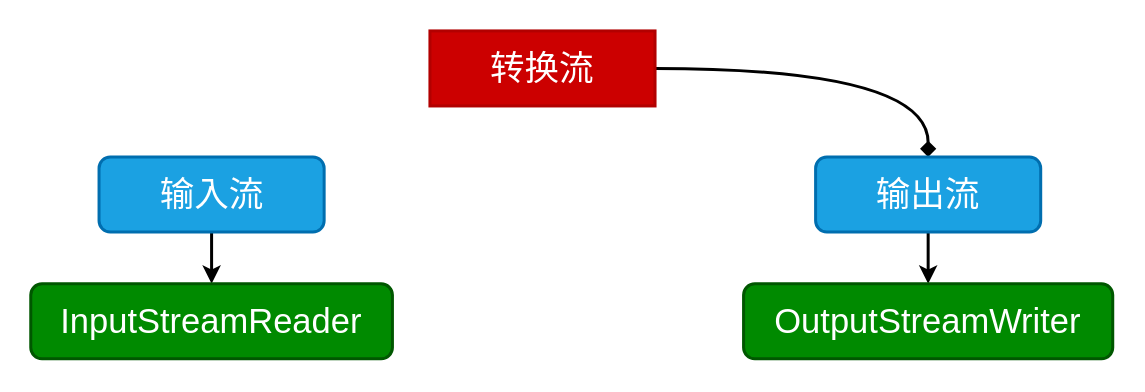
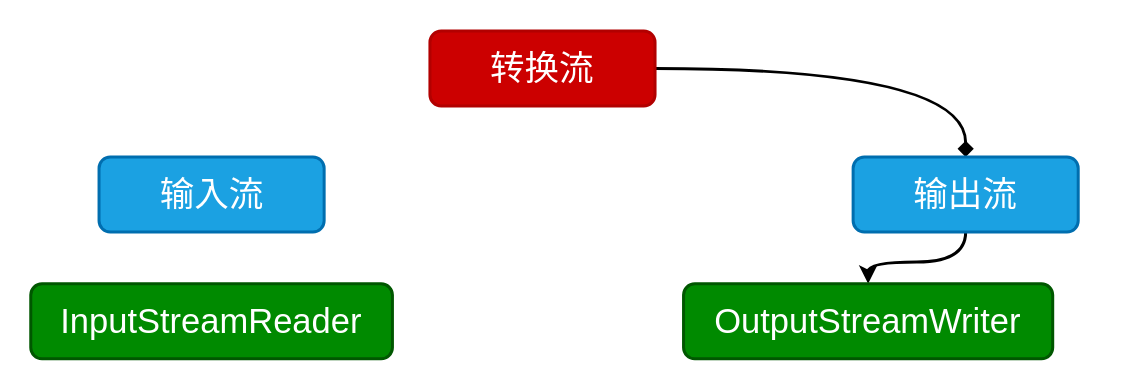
  <mxCell id="0" />
  <mxCell id="1" parent="0" />
  <mxCell id="2" style="edgeStyle=orthogonalEdgeStyle;rounded=0;orthogonalLoop=1;jettySize=auto;html=1;exitX=1;exitY=0.5;exitDx=0;exitDy=0;entryX=0.5;entryY=0;entryDx=0;entryDy=0;curved=1;strokeWidth=2;endArrow=diamond;" parent="1" source="3" target="7" edge="1"><mxGeometry relative="1" as="geometry" /></mxCell>
- <mxCell id="3" value="&lt;font style=&quot;font-size: 23px&quot;&gt;转换流&lt;/font&gt;" style="whiteSpace=wrap;html=1;strokeWidth=2;strokeColor=#B20000;fontColor=#ffffff;fillColor=#CC0000;rounded=0;" parent="1" vertex="1"><mxGeometry x="286" y="20" width="150" height="50" as="geometry" /></mxCell>
- <mxCell id="4" style="edgeStyle=orthogonalEdgeStyle;curved=1;rounded=0;orthogonalLoop=1;jettySize=auto;html=1;exitX=0.5;exitY=1;exitDx=0;exitDy=0;entryX=0.5;entryY=0;entryDx=0;entryDy=0;strokeWidth=2;" parent="1" source="5" target="8" edge="1"><mxGeometry relative="1" as="geometry" /></mxCell>
+ <mxCell id="3" value="&lt;font style=&quot;font-size: 23px&quot;&gt;转换流&lt;/font&gt;" style="rounded=1;whiteSpace=wrap;html=1;strokeWidth=2;strokeColor=#B20000;fontColor=#ffffff;fillColor=#CC0000;" parent="1" vertex="1"><mxGeometry x="286" y="20" width="150" height="50" as="geometry" /></mxCell>
  <mxCell id="5" value="&lt;span style=&quot;font-size: 23px&quot;&gt;输入流&lt;/span&gt;" style="rounded=1;whiteSpace=wrap;html=1;strokeWidth=2;fillColor=#1ba1e2;strokeColor=#006EAF;fontColor=#ffffff;" parent="1" vertex="1"><mxGeometry x="65.5" y="104" width="150" height="50" as="geometry" /></mxCell>
  <mxCell id="6" style="edgeStyle=orthogonalEdgeStyle;rounded=0;orthogonalLoop=1;jettySize=auto;html=1;exitX=0.5;exitY=1;exitDx=0;exitDy=0;entryX=0.5;entryY=0;entryDx=0;entryDy=0;curved=1;strokeWidth=2;" edge="1" parent="1" source="7" target="9"><mxGeometry relative="1" as="geometry" /></mxCell>
- <mxCell id="7" value="&lt;font style=&quot;font-size: 23px&quot;&gt;输出流&lt;/font&gt;" style="rounded=1;whiteSpace=wrap;html=1;strokeWidth=2;fillColor=#1ba1e2;strokeColor=#006EAF;fontColor=#ffffff;" parent="1" vertex="1"><mxGeometry x="543" y="104" width="150" height="50" as="geometry" /></mxCell>
+ <mxCell id="7" value="&lt;font style=&quot;font-size: 23px&quot;&gt;输出流&lt;/font&gt;" style="rounded=1;whiteSpace=wrap;html=1;strokeWidth=2;fillColor=#1ba1e2;strokeColor=#006EAF;fontColor=#ffffff;" parent="1" vertex="1"><mxGeometry x="568" y="104" width="150" height="50" as="geometry" /></mxCell>
  <mxCell id="8" value="&lt;font style=&quot;font-size: 23px&quot;&gt;InputStreamReader&lt;/font&gt;" style="rounded=1;whiteSpace=wrap;html=1;strokeWidth=2;fillColor=#008a00;strokeColor=#005700;fontColor=#ffffff;" parent="1" vertex="1"><mxGeometry x="20" y="188.5" width="241" height="50" as="geometry" /></mxCell>
- <mxCell id="9" value="&lt;font style=&quot;font-size: 23px&quot;&gt;OutputStreamWriter&lt;/font&gt;" style="rounded=1;whiteSpace=wrap;html=1;strokeWidth=2;fillColor=#008a00;strokeColor=#005700;fontColor=#ffffff;" parent="1" vertex="1"><mxGeometry x="495" y="188.5" width="246" height="50" as="geometry" /></mxCell>
+ <mxCell id="9" value="&lt;font style=&quot;font-size: 23px&quot;&gt;OutputStreamWriter&lt;/font&gt;" style="rounded=1;whiteSpace=wrap;html=1;strokeWidth=2;fillColor=#008a00;strokeColor=#005700;fontColor=#ffffff;" parent="1" vertex="1"><mxGeometry x="455" y="188.5" width="246" height="50" as="geometry" /></mxCell>
